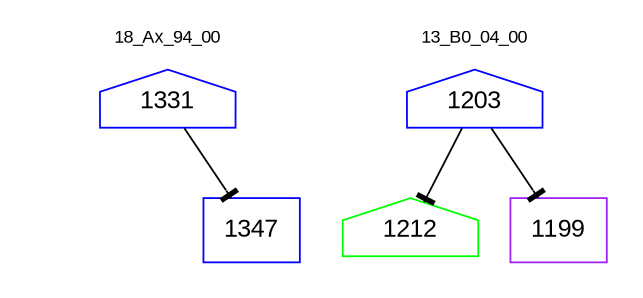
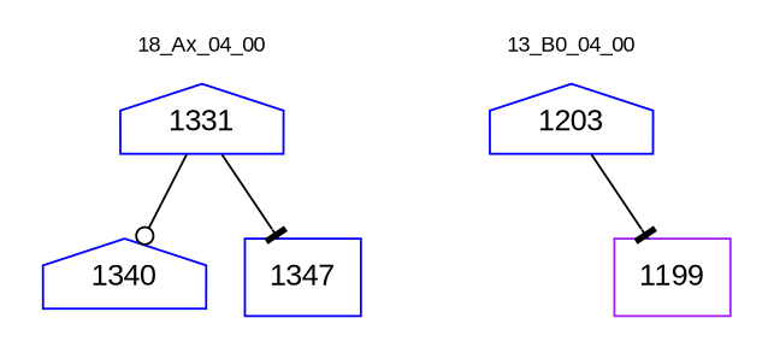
  digraph {
    fontname="Liberation Sans"
    node [color=blue fontname="Liberation Sans" shape=house]
    edge [arrowhead=tee color=black fontname="Liberation Sans"]
    n1 [label=1331]
+   n2 [label=1340]
    n3 [label=1347 shape=box]
    n4 [label=1203]
-   n5 [color=green label=1212]
    n6 [color=purple label=1199 shape=box]
    subgraph cluster_1 {
      color=white
      fontsize=10
-     label="18_Ax_94_00"
+     label="18_Ax_04_00"
      n1
+     n2
      n3
    }
    subgraph cluster_2 {
      color=white
      fontsize=10
      label="13_B0_04_00"
      n4
-     n5
      n6
    }
+   n1 -> n2 [arrowhead=odot]
    n1 -> n3
-   n4 -> n5
    n4 -> n6
  }
